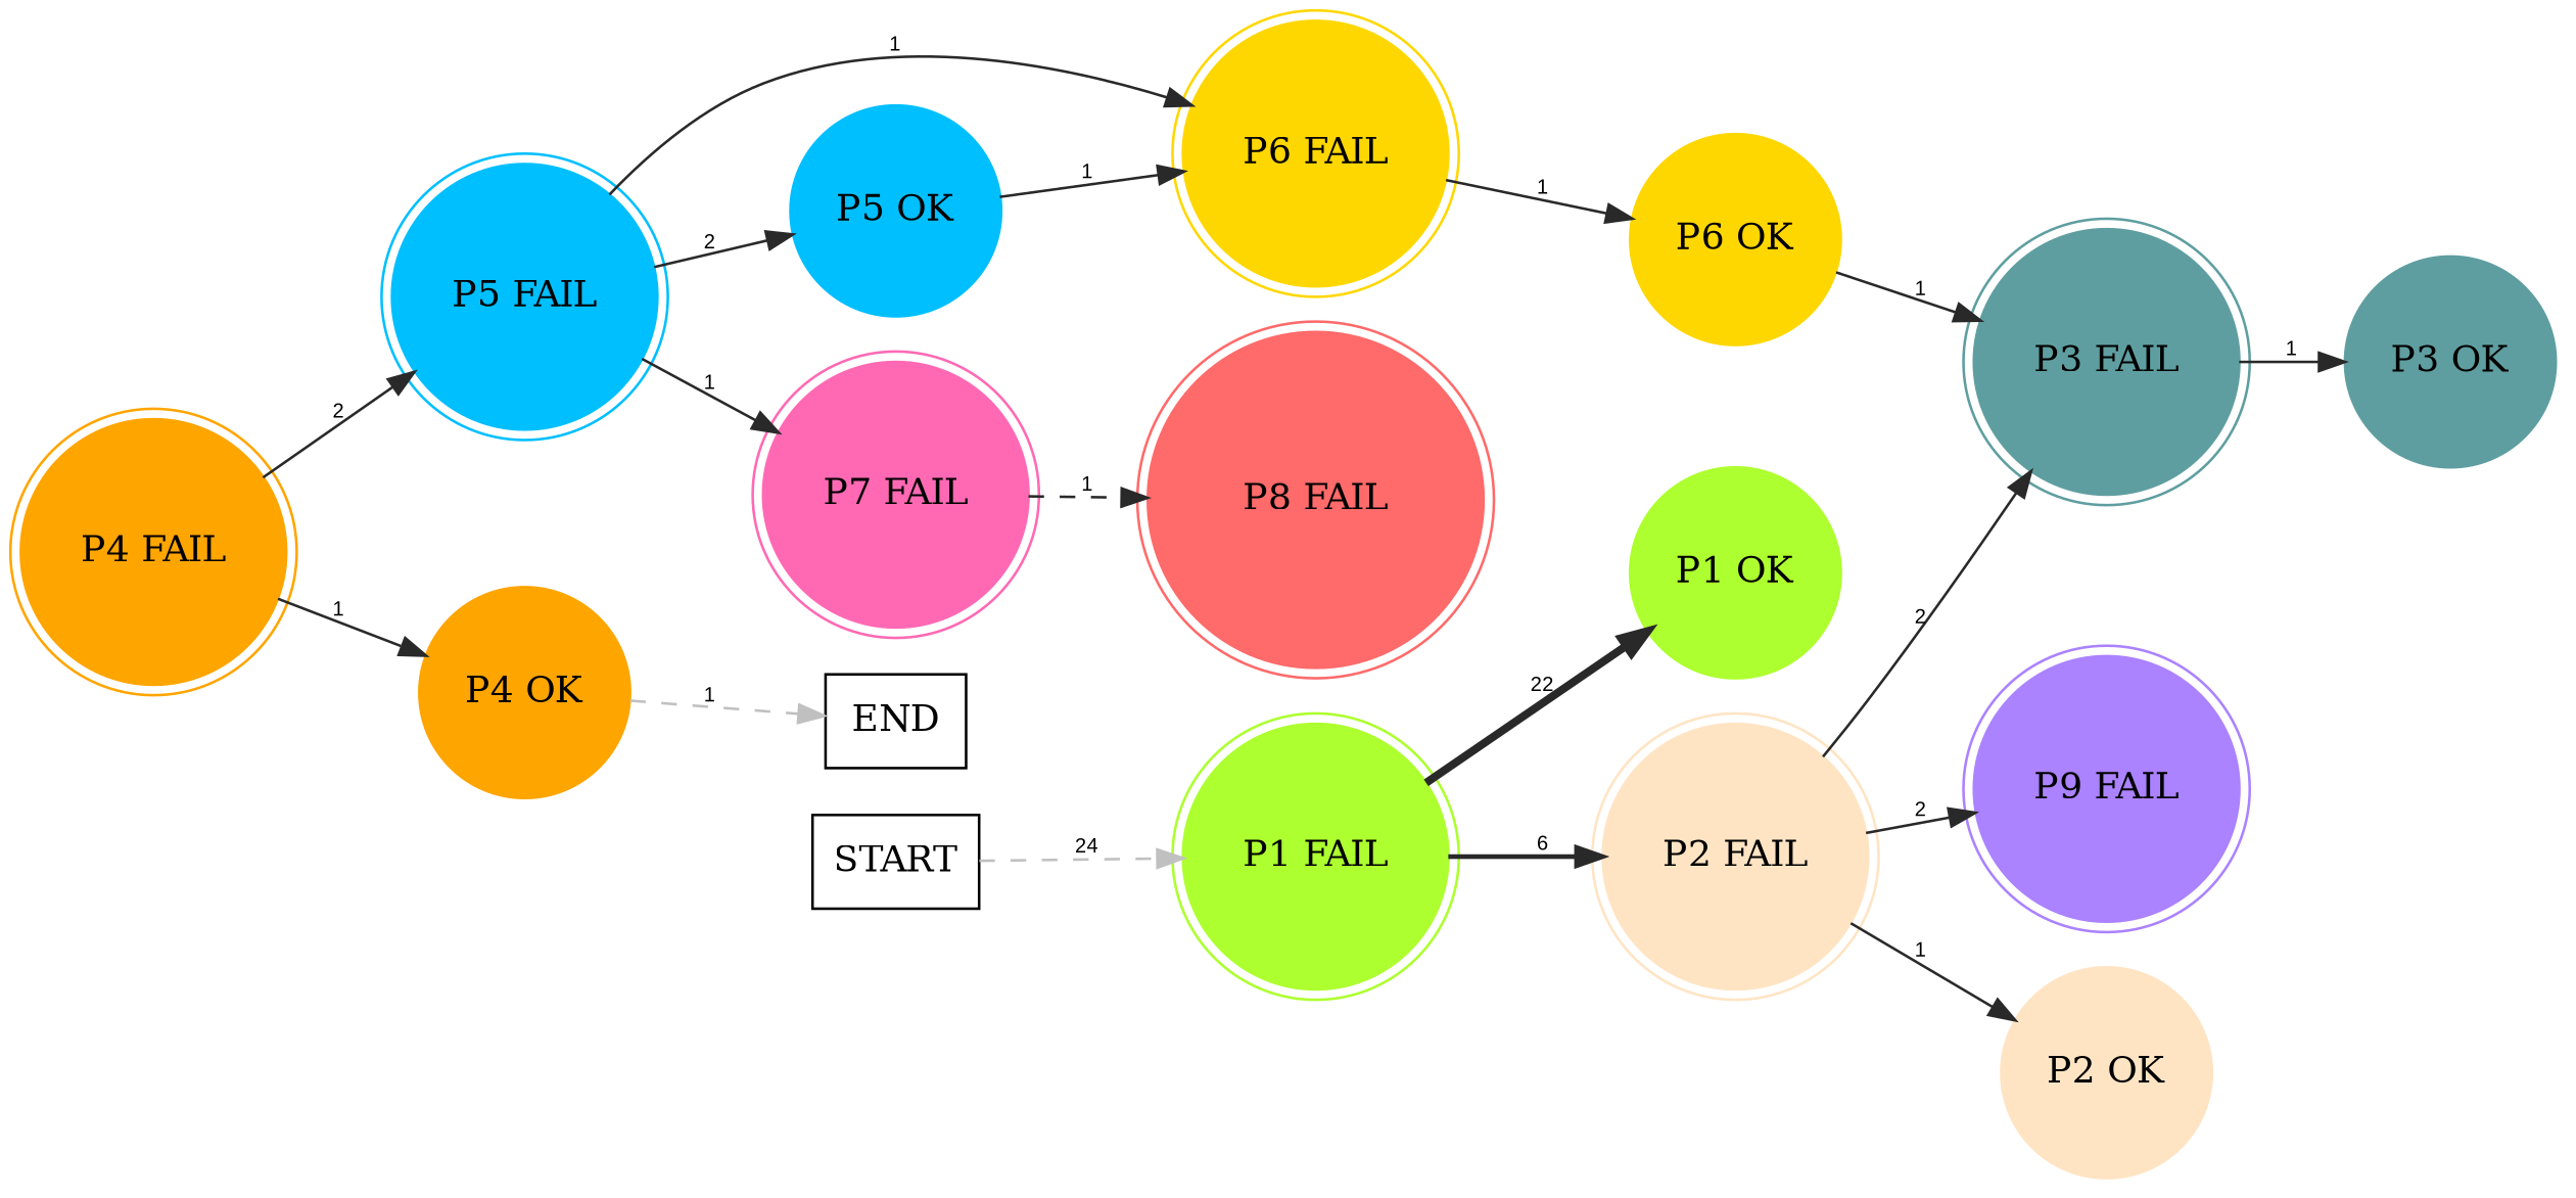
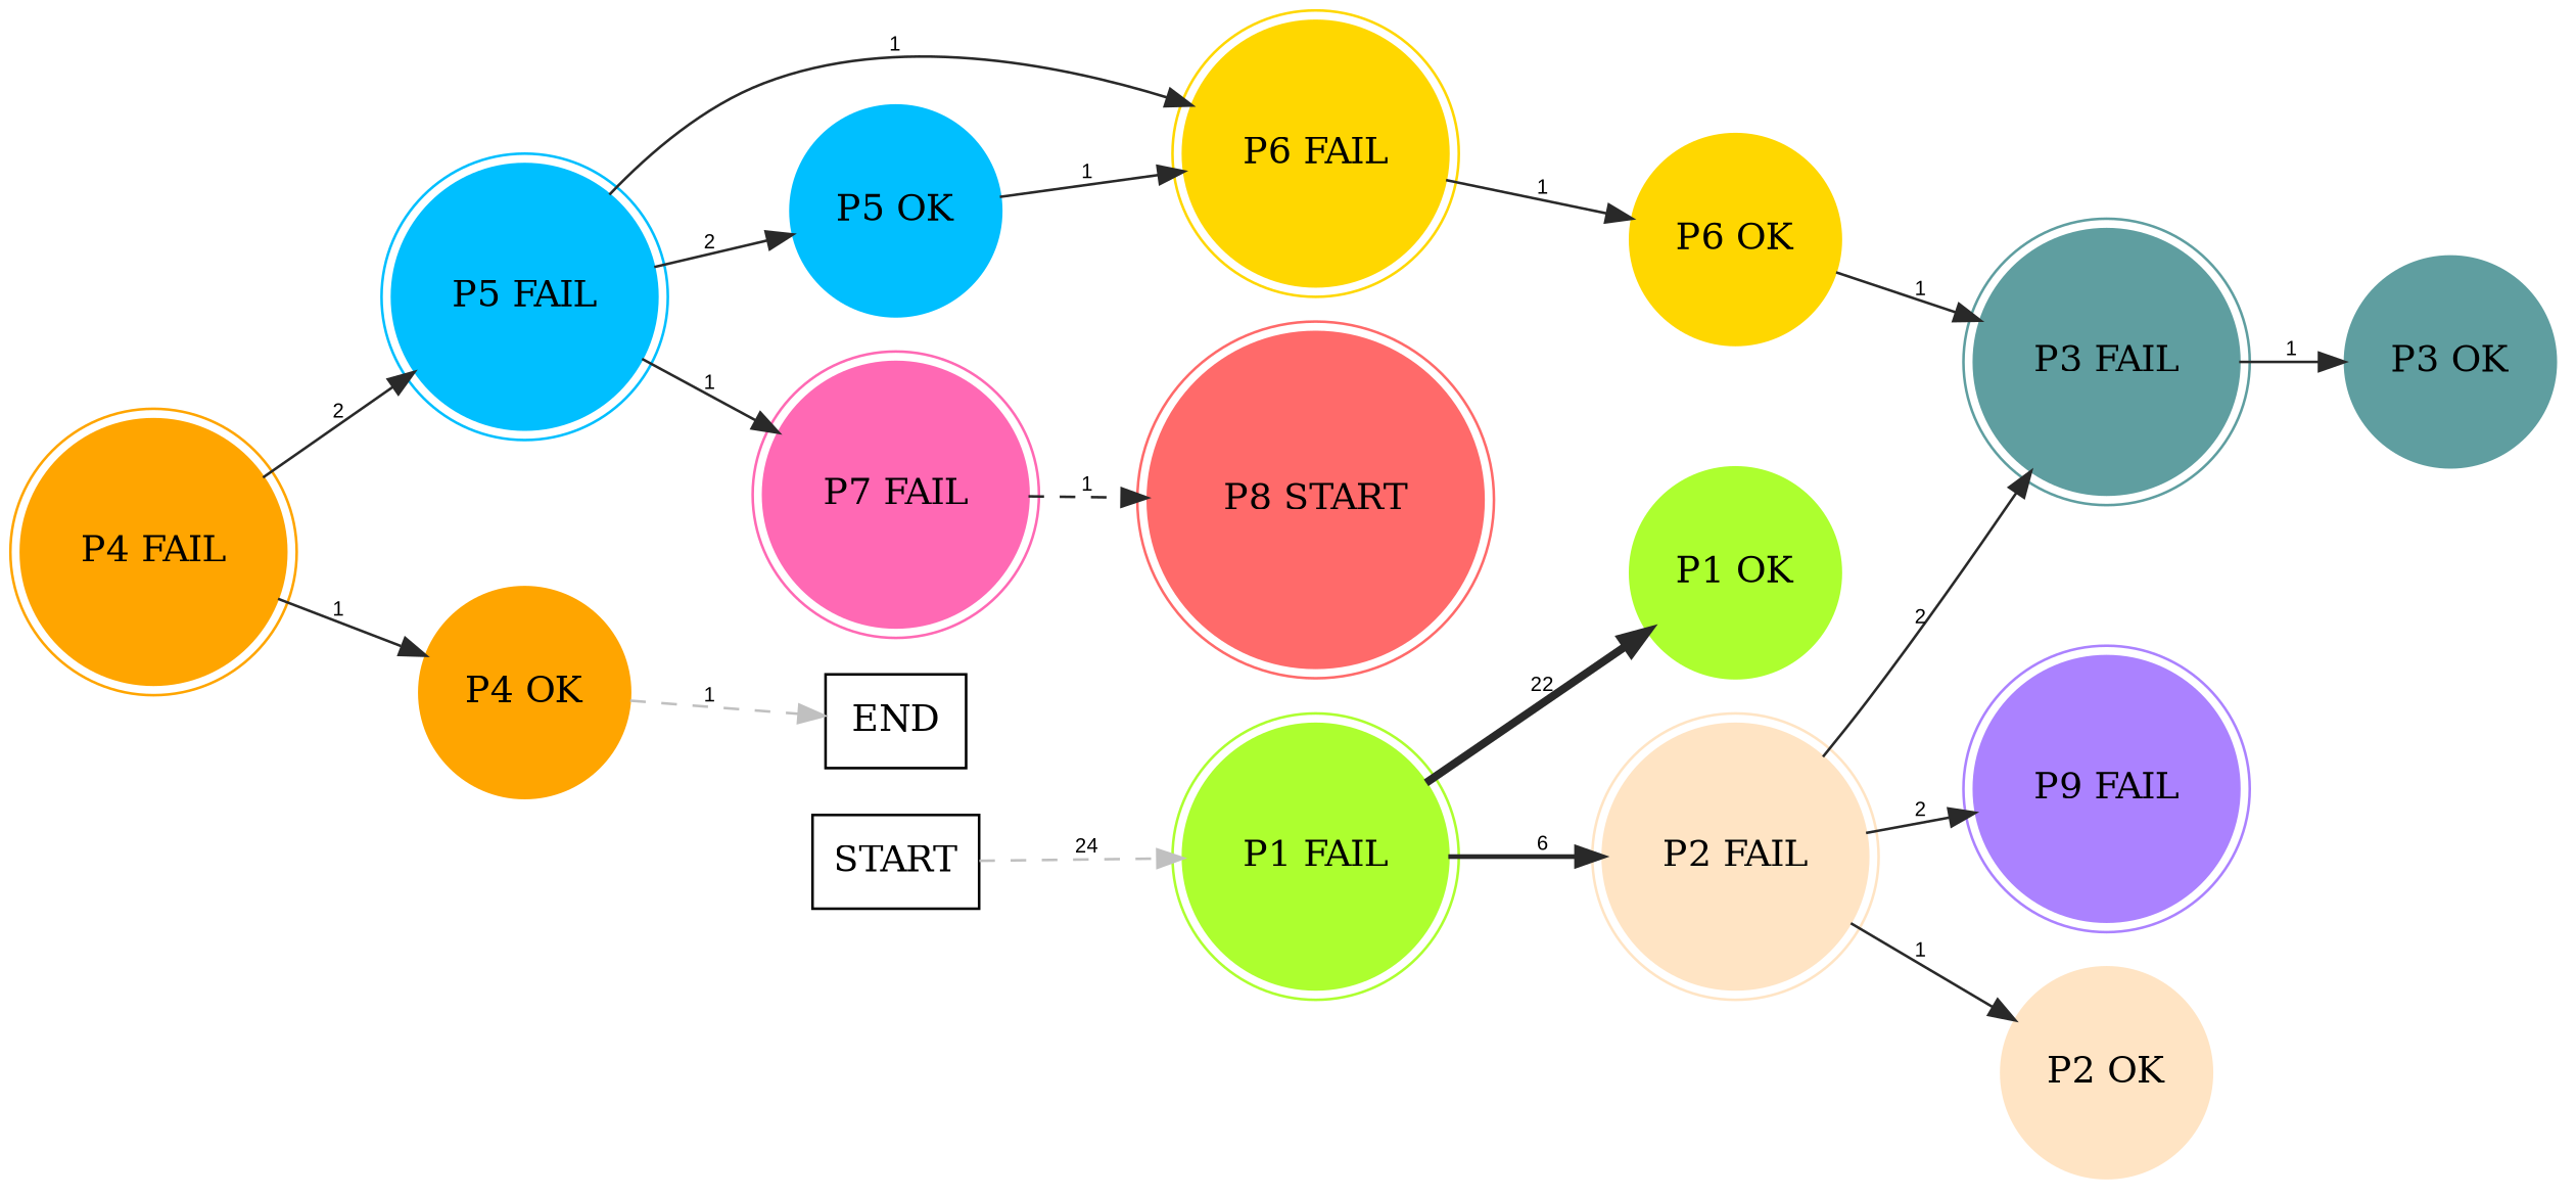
  digraph {
    rankdir=LR
    node [color=greenyellow shape=circle style=filled peripheries=2]
    edge [color=grey16 fontname=Arial fontsize=8 labelfloat=false penwidth=1]
    "P1 OK" [peripheries=""]
    "P1 FAIL"
    "P2 FAIL" [color=bisque]
    "P9 FAIL" [color=mediumpurple1]
    "P3 FAIL" [color=cadetblue]
    "P2 OK" [color=bisque peripheries=""]
    "P3 OK" [color=cadetblue peripheries=""]
    "P4 FAIL" [color=orange]
    "P5 FAIL" [color=deepskyblue]
    "P4 OK" [color=orange peripheries=""]
    "P6 FAIL" [color=gold]
    "P5 OK" [color=deepskyblue peripheries=""]
    "P7 FAIL" [color=hotpink]
    "P6 OK" [color=gold peripheries=""]
-   "P8 FAIL" [color=indianred1]
+   "P8 FAIL" [color=indianred1 label="P8 START"]
    END [color=black fillcolor=white shape=box peripheries=""]
    START [color=black fillcolor=white shape=box peripheries=""]
    "P1 FAIL" -> "P1 OK" [label=22 penwidth=3.091042453358316]
    "P1 FAIL" -> "P2 FAIL" [label=6 penwidth=1.791759469228055]
    "P2 FAIL" -> "P9 FAIL" [label=2]
    "P2 FAIL" -> "P3 FAIL" [label=2]
    "P2 FAIL" -> "P2 OK" [label=1]
    "P3 FAIL" -> "P3 OK" [label=1]
    "P4 FAIL" -> "P5 FAIL" [label=2]
    "P4 FAIL" -> "P4 OK" [label=1]
    "P5 FAIL" -> "P6 FAIL" [label=1]
    "P5 FAIL" -> "P5 OK" [label=2]
    "P5 FAIL" -> "P7 FAIL" [label=1]
    "P4 OK" -> END [color=grey label=1 style=dashed penwidth=""]
    "P6 FAIL" -> "P6 OK" [label=1]
    "P5 OK" -> "P6 FAIL" [label=1]
    "P7 FAIL" -> "P8 FAIL" [label=1 style=dashed]
    "P6 OK" -> "P3 FAIL" [label=1]
    START -> "P1 FAIL" [color=grey label=24 style=dashed penwidth=""]
  }
